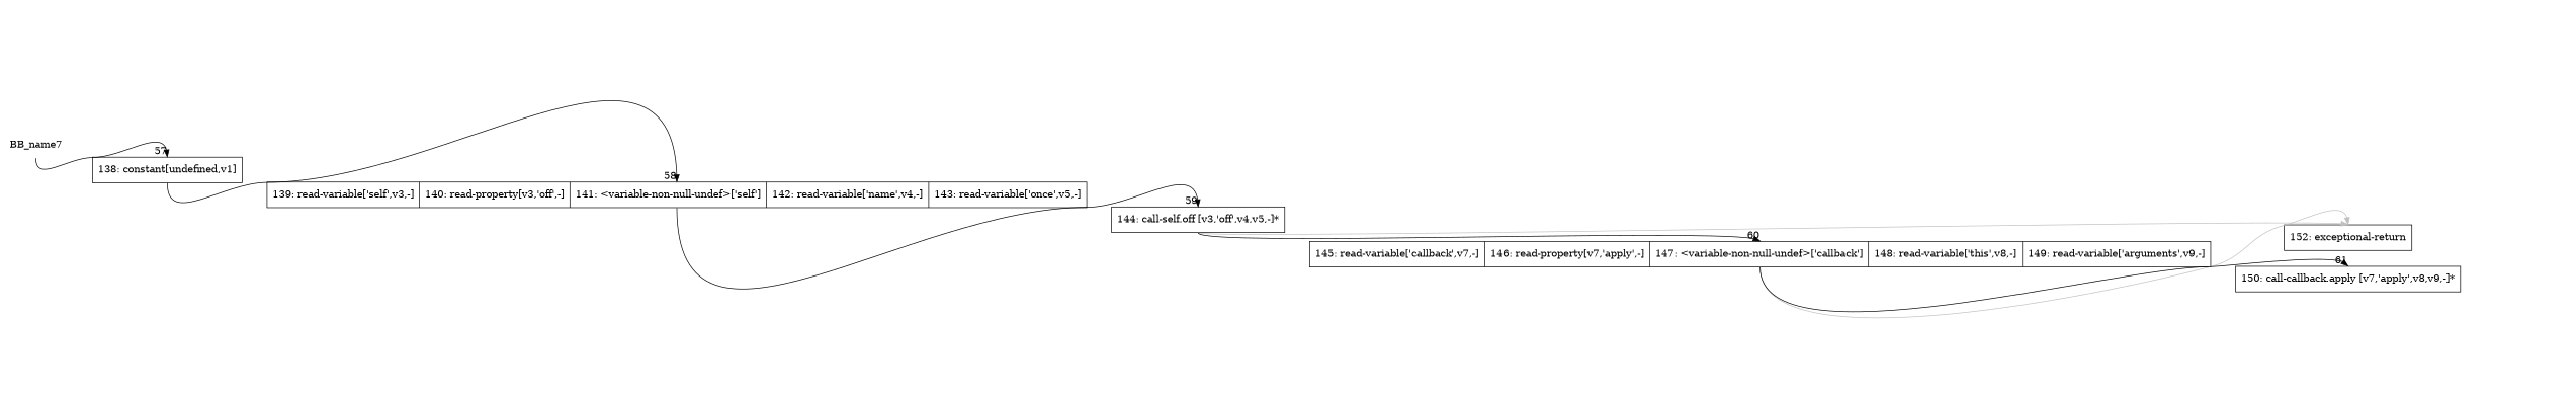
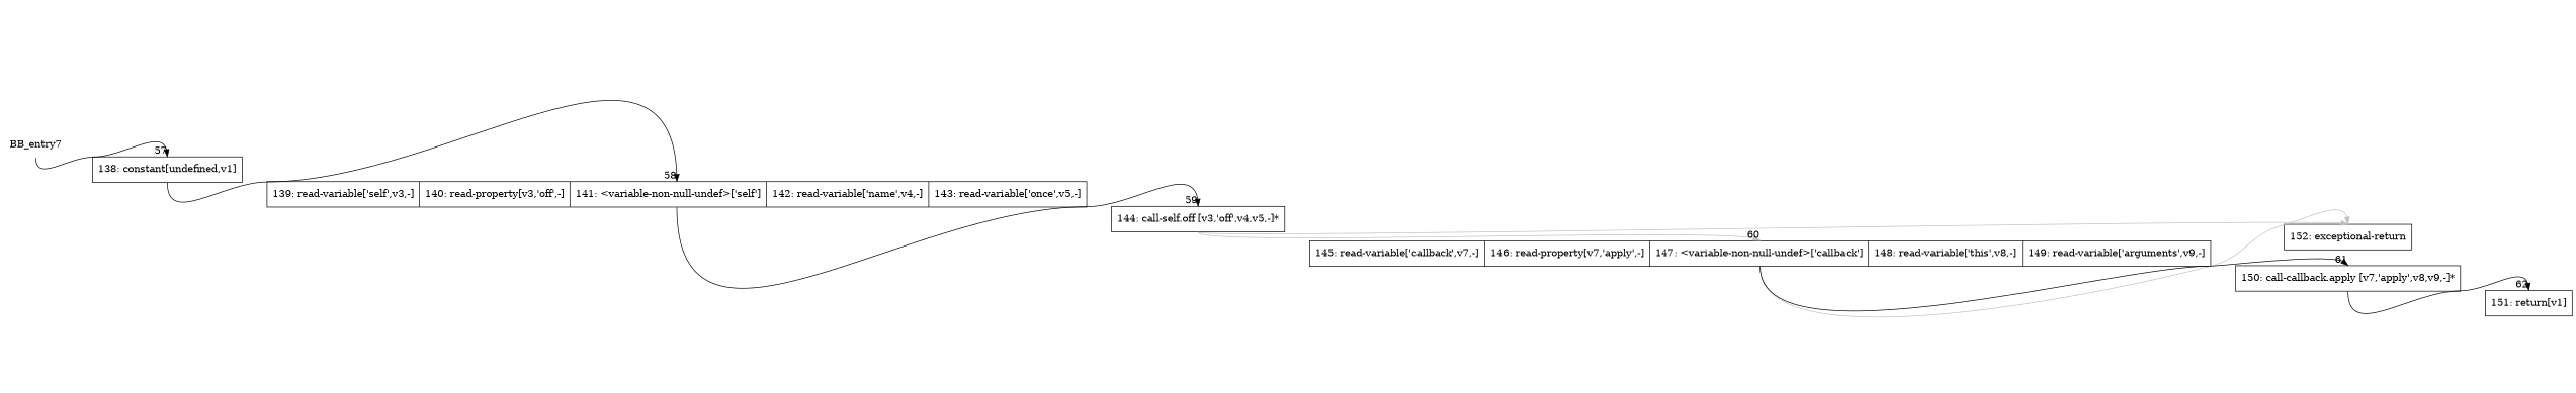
  digraph {
    rankdir=LR
    node [shape=record]
    edge [headport=n tailport=s]
-   BB_entry7 [shape=none label=BB_name7]
+   BB_entry7 [shape=none]
    n2 [label="{138: constant[undefined,v1]}"]
    n3 [label="{139: read-variable['self',v3,-]|140: read-property[v3,'off',-]|141: \<variable-non-null-undef\>['self']|142: read-variable['name',v4,-]|143: read-variable['once',v5,-]}"]
    n4 [label="{144: call-self.off [v3,'off',v4,v5,-]*}"]
    n5 [label="{152: exceptional-return}"]
    n6 [label="{145: read-variable['callback',v7,-]|146: read-property[v7,'apply',-]|147: \<variable-non-null-undef\>['callback']|148: read-variable['this',v8,-]|149: read-variable['arguments',v9,-]}"]
    n7 [label="{150: call-callback.apply [v7,'apply',v8,v9,-]*}"]
+   n8 [label="{151: return[v1]}"]
    BB_entry7 -> n2 [headlabel="    57"]
    n2 -> n3 [headlabel="      58"]
    n3 -> n4 [headlabel="      59"]
    n4 -> n5 [color=gray]
-   n4 -> n6 [headlabel="      60"]
+   n4 -> n6 [headlabel="      60" color=gray]
    n6 -> n5 [color=gray]
    n6 -> n7 [headlabel="      61"]
+   n7 -> n8 [headlabel="      62"]
  }
